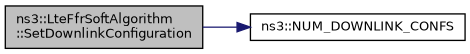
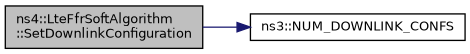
  digraph {
    rankdir=LR
    node [color=black fontname=Helvetica fontsize=10 shape=record style=filled]
-   n1 [fillcolor=grey75 fontcolor=black height=0.2 label="ns3::LteFfrSoftAlgorithm\l::SetDownlinkConfiguration" width=0.4]
+   n1 [fillcolor=grey75 fontcolor=black height=0.2 label="ns4::LteFfrSoftAlgorithm\l::SetDownlinkConfiguration" width=0.4]
    n2 [fillcolor=white height=0.2 label="ns3::NUM_DOWNLINK_CONFS" width=0.4]
    n1 -> n2 [color=midnightblue fontname=Helvetica fontsize=10 labelfontname=Helvetica labelfontsize=10 style=solid]
  }
